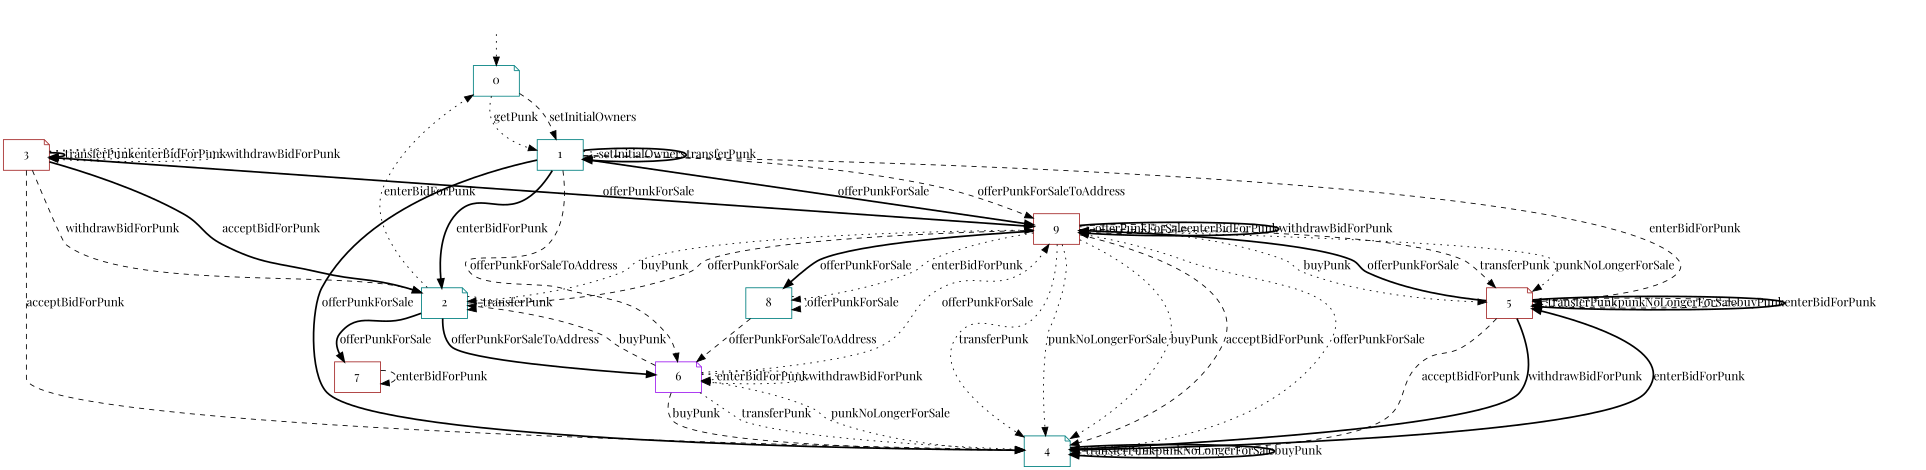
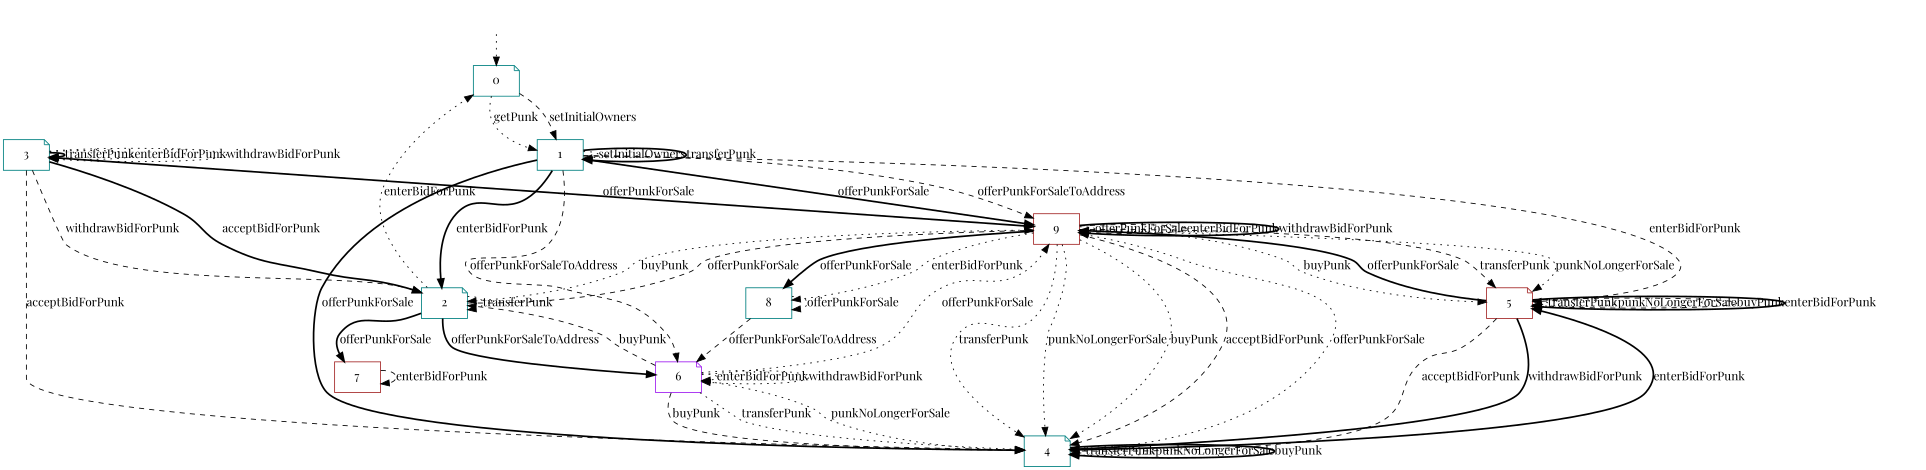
  digraph {
    fontname="Playfair Display"
    rankdir=TB
    node [color=teal fontname="Playfair Display" shape=note]
    edge [fontname="Playfair Display" style=dotted]
    "" [color=brown shape=plaintext]
    n2 [label=0]
    n3 [label=1 shape=box]
    n4 [color=brown label=9 shape=box]
    n5 [color=brown label=5]
    n6 [label=4]
    n7 [label=2]
    n8 [color=purple label=6]
    n9 [label=8 shape=box]
    n10 [color=brown label=7 shape=box]
-   n11 [color=brown label=3]
+   n11 [label=3]
    "" -> n2
    n2 -> n3 [label=setInitialOwners style=dashed]
    n2 -> n3 [label=getPunk]
    n3 -> n3 [label=setInitialOwners]
    n3 -> n3 [label=transferPunk style=bold]
    n3 -> n4 [label=offerPunkForSale style=bold]
    n3 -> n4 [label=offerPunkForSaleToAddress style=dashed]
    n3 -> n5 [label=enterBidForPunk style=dashed]
    n3 -> n6 [label=offerPunkForSale style=bold]
    n3 -> n7 [label=enterBidForPunk style=bold]
    n3 -> n8 [label=offerPunkForSaleToAddress style=dashed]
    n4 -> n4 [label=offerPunkForSale]
    n4 -> n4 [label=enterBidForPunk style=dashed]
    n4 -> n4 [label=withdrawBidForPunk style=bold]
    n4 -> n5 [label=transferPunk style=dashed]
    n4 -> n5 [label=punkNoLongerForSale]
    n4 -> n5 [label=buyPunk]
    n4 -> n6 [label=transferPunk]
    n4 -> n6 [label=punkNoLongerForSale]
    n4 -> n6 [label=buyPunk]
    n4 -> n6 [label=acceptBidForPunk style=dashed]
    n4 -> n7 [label=buyPunk]
    n4 -> n9 [label=offerPunkForSale style=bold]
    n4 -> n9 [label=enterBidForPunk]
    n5 -> n4 [label=offerPunkForSale style=bold]
    n5 -> n5 [label=transferPunk]
    n5 -> n5 [label=punkNoLongerForSale]
    n5 -> n5 [label=buyPunk style=dashed]
    n5 -> n5 [label=enterBidForPunk style=bold]
    n5 -> n6 [label=acceptBidForPunk style=dashed]
    n5 -> n6 [label=withdrawBidForPunk style=bold]
    n6 -> n4 [label=offerPunkForSale]
    n6 -> n5 [label=enterBidForPunk style=bold]
    n6 -> n6 [label=transferPunk]
    n6 -> n6 [label=punkNoLongerForSale]
    n6 -> n6 [label=buyPunk style=bold]
    n7 -> n2 [label=enterBidForPunk]
    n7 -> n4 [label=offerPunkForSale style=dashed]
    n7 -> n7 [label=transferPunk]
    n7 -> n8 [label=offerPunkForSaleToAddress style=bold]
    n7 -> n10 [label=offerPunkForSale style=bold]
    n8 -> n4 [label=offerPunkForSale]
    n8 -> n6 [label=transferPunk]
    n8 -> n6 [label=punkNoLongerForSale]
    n8 -> n6 [label=buyPunk style=dashed]
    n8 -> n7 [label=buyPunk style=dashed]
    n8 -> n8 [label=enterBidForPunk]
    n8 -> n8 [label=withdrawBidForPunk]
    n9 -> n8 [label=offerPunkForSaleToAddress style=dashed]
    n9 -> n9 [label=offerPunkForSale]
    n10 -> n10 [label=enterBidForPunk style=dashed]
    n11 -> n4 [label=offerPunkForSale style=bold]
    n11 -> n6 [label=acceptBidForPunk style=dashed]
    n11 -> n7 [label=acceptBidForPunk style=bold]
    n11 -> n7 [label=withdrawBidForPunk style=dashed]
    n11 -> n11 [label=transferPunk style=bold]
    n11 -> n11 [label=enterBidForPunk]
    n11 -> n11 [label=withdrawBidForPunk]
  }
